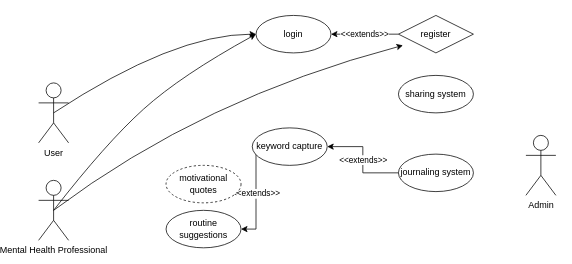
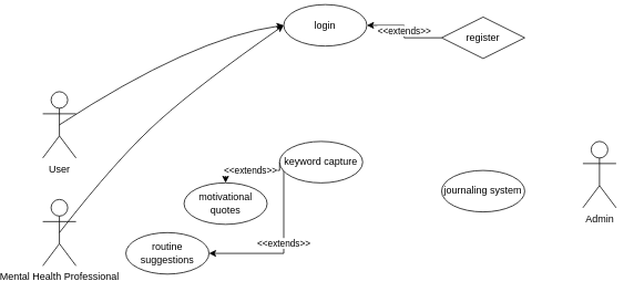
  <mxCell id="0" />
  <mxCell id="1" parent="0" />
  <mxCell id="2" value="User" style="shape=umlActor;verticalLabelPosition=bottom;verticalAlign=top;html=1;outlineConnect=0;overflow=visible;" vertex="1" parent="1"><mxGeometry x="20" y="110" width="40" height="80" as="geometry" /></mxCell>
  <mxCell id="3" value="Mental Health Professional" style="shape=umlActor;verticalLabelPosition=bottom;verticalAlign=top;html=1;outlineConnect=0;overflow=visible;" vertex="1" parent="1"><mxGeometry x="20" y="240" width="40" height="80" as="geometry" /></mxCell>
- <mxCell id="4" value="Admin" style="shape=umlActor;verticalLabelPosition=bottom;verticalAlign=top;html=1;outlineConnect=0;overflow=visible;" vertex="1" parent="1"><mxGeometry x="670" y="180" width="40" height="80" as="geometry" /></mxCell>
- <mxCell id="5" value="login" style="ellipse;whiteSpace=wrap;html=1;" vertex="1" parent="1"><mxGeometry x="310" y="20" width="100" height="50" as="geometry" /></mxCell>
+ <mxCell id="4" value="Admin" style="shape=umlActor;verticalLabelPosition=bottom;verticalAlign=top;html=1;outlineConnect=0;overflow=visible;" vertex="1" parent="1"><mxGeometry x="670" y="170" width="40" height="80" as="geometry" /></mxCell>
+ <mxCell id="5" value="login" style="ellipse;whiteSpace=wrap;html=1;" vertex="1" parent="1"><mxGeometry x="310" y="5" width="100" height="50" as="geometry" /></mxCell>
  <mxCell id="6" value="&amp;lt;&amp;lt;extends&amp;gt;&amp;gt;" style="edgeStyle=orthogonalEdgeStyle;rounded=0;orthogonalLoop=1;jettySize=auto;html=1;exitX=0;exitY=0.5;exitDx=0;exitDy=0;entryX=1;entryY=0.5;entryDx=0;entryDy=0;" edge="1" parent="1" source="7" target="5"><mxGeometry relative="1" as="geometry" /></mxCell>
  <mxCell id="7" value="register" style="rhombus;whiteSpace=wrap;html=1;" vertex="1" parent="1"><mxGeometry x="500" y="20" width="100" height="50" as="geometry" /></mxCell>
  <mxCell id="8" value="" style="curved=1;endArrow=classic;html=1;exitX=0.5;exitY=0.5;exitDx=0;exitDy=0;exitPerimeter=0;entryX=0;entryY=0.5;entryDx=0;entryDy=0;" edge="1" parent="1" source="2" target="5"><mxGeometry width="50" height="50" relative="1" as="geometry"><mxPoint x="330" y="320" as="sourcePoint" /><mxPoint x="380" y="270" as="targetPoint" /><Array as="points"><mxPoint x="200" y="45" /></Array></mxGeometry></mxCell>
  <mxCell id="9" value="" style="curved=1;endArrow=classic;html=1;exitX=0.5;exitY=0.5;exitDx=0;exitDy=0;exitPerimeter=0;entryX=0;entryY=0.5;entryDx=0;entryDy=0;" edge="1" parent="1" source="3" target="5"><mxGeometry width="50" height="50" relative="1" as="geometry"><mxPoint x="330" y="320" as="sourcePoint" /><mxPoint x="380" y="270" as="targetPoint" /><Array as="points"><mxPoint x="110" y="190" /><mxPoint x="210" y="100" /></Array></mxGeometry></mxCell>
- <mxCell id="10" value="sharing system" style="ellipse;whiteSpace=wrap;html=1;" vertex="1" parent="1"><mxGeometry x="500" y="100" width="100" height="50" as="geometry" /></mxCell>
- <mxCell id="11" value="" style="curved=1;endArrow=classic;html=1;exitX=0.5;exitY=0.5;exitDx=0;exitDy=0;exitPerimeter=0;entryX=0.06;entryY=0.8;entryDx=0;entryDy=0;entryPerimeter=0;" edge="1" parent="1" source="3" target="7"><mxGeometry width="50" height="50" relative="1" as="geometry"><mxPoint x="50" y="290" as="sourcePoint" /><mxPoint x="320" y="55" as="targetPoint" /><Array as="points"><mxPoint x="240" y="130" /></Array></mxGeometry></mxCell>
- <mxCell id="12" value="&amp;lt;&amp;lt;extends&amp;gt;&amp;gt;" style="edgeStyle=orthogonalEdgeStyle;rounded=0;orthogonalLoop=1;jettySize=auto;html=1;exitX=0;exitY=0.5;exitDx=0;exitDy=0;entryX=1;entryY=0.5;entryDx=0;entryDy=0;" edge="1" parent="1" source="13" target="16"><mxGeometry relative="1" as="geometry" /></mxCell>
  <mxCell id="13" value="journaling system" style="ellipse;whiteSpace=wrap;html=1;" vertex="1" parent="1"><mxGeometry x="500" y="205" width="100" height="50" as="geometry" /></mxCell>
+ <mxCell id="14" value="&amp;lt;&amp;lt;extends&amp;gt;&amp;gt;" style="edgeStyle=orthogonalEdgeStyle;rounded=0;orthogonalLoop=1;jettySize=auto;html=1;exitX=0;exitY=0.5;exitDx=0;exitDy=0;entryX=0.5;entryY=0;entryDx=0;entryDy=0;" edge="1" parent="1" source="16" target="17"><mxGeometry relative="1" as="geometry"><Array as="points"><mxPoint x="240" y="205" /></Array></mxGeometry></mxCell>
  <mxCell id="15" value="&amp;lt;&amp;lt;extends&amp;gt;&amp;gt;" style="edgeStyle=orthogonalEdgeStyle;rounded=0;orthogonalLoop=1;jettySize=auto;html=1;exitX=0;exitY=0.5;exitDx=0;exitDy=0;entryX=1;entryY=0.5;entryDx=0;entryDy=0;" edge="1" parent="1" source="16" target="18"><mxGeometry relative="1" as="geometry"><Array as="points"><mxPoint x="310" y="305" /></Array></mxGeometry></mxCell>
  <mxCell id="16" value="keyword capture" style="ellipse;whiteSpace=wrap;html=1;" vertex="1" parent="1"><mxGeometry x="305" y="170" width="100" height="50" as="geometry" /></mxCell>
- <mxCell id="17" value="motivational quotes" style="ellipse;whiteSpace=wrap;html=1;dashed=1;" vertex="1" parent="1"><mxGeometry x="190" y="220" width="100" height="50" as="geometry" /></mxCell>
- <mxCell id="18" value="routine suggestions" style="ellipse;whiteSpace=wrap;html=1;" vertex="1" parent="1"><mxGeometry x="190" y="280" width="100" height="50" as="geometry" /></mxCell>
+ <mxCell id="17" value="motivational quotes" style="ellipse;whiteSpace=wrap;html=1;" vertex="1" parent="1"><mxGeometry x="190" y="220" width="100" height="50" as="geometry" /></mxCell>
+ <mxCell id="18" value="routine suggestions" style="ellipse;whiteSpace=wrap;html=1;" vertex="1" parent="1"><mxGeometry x="120" y="280" width="100" height="50" as="geometry" /></mxCell>
